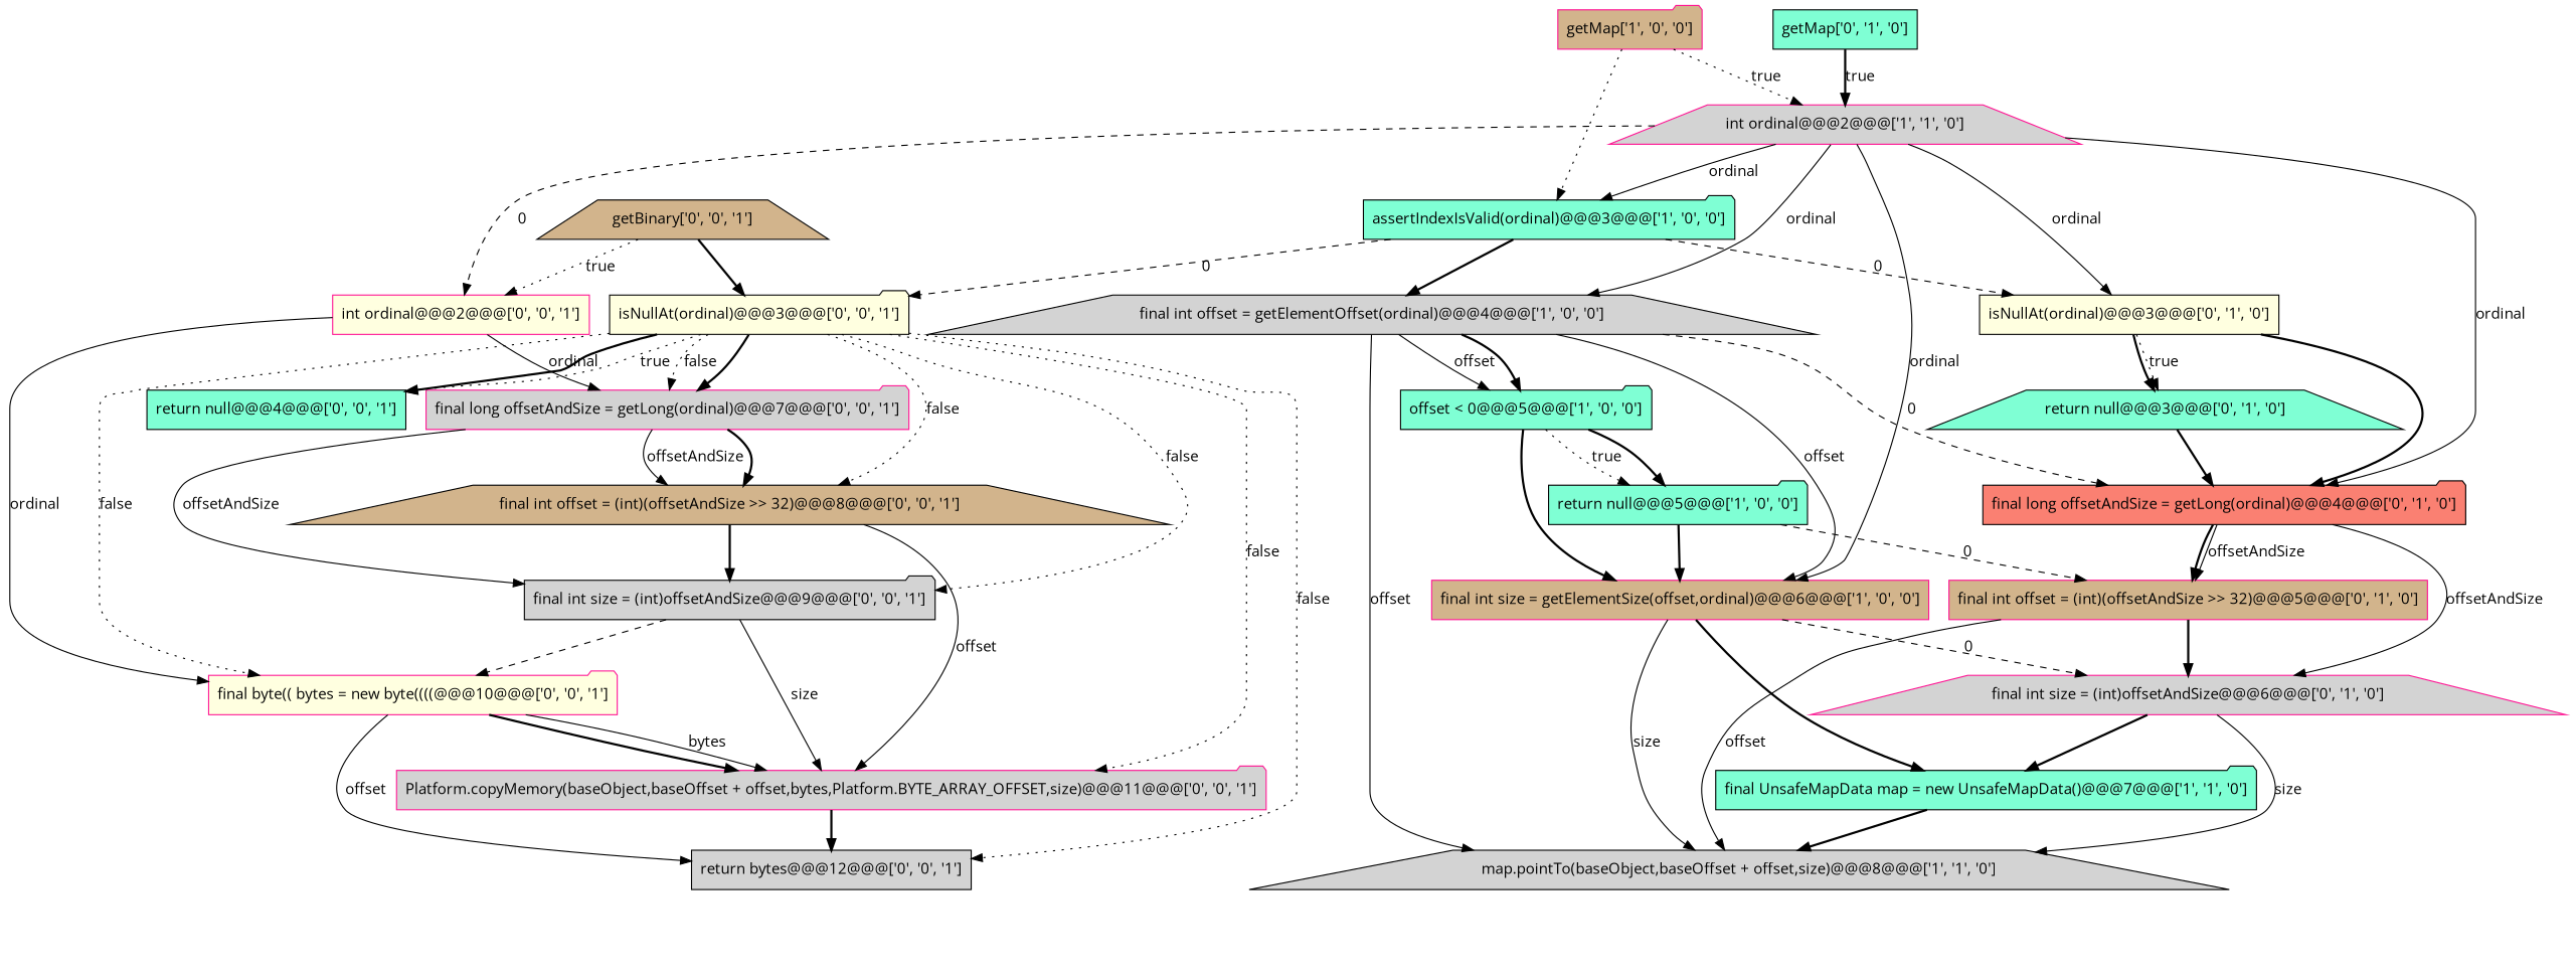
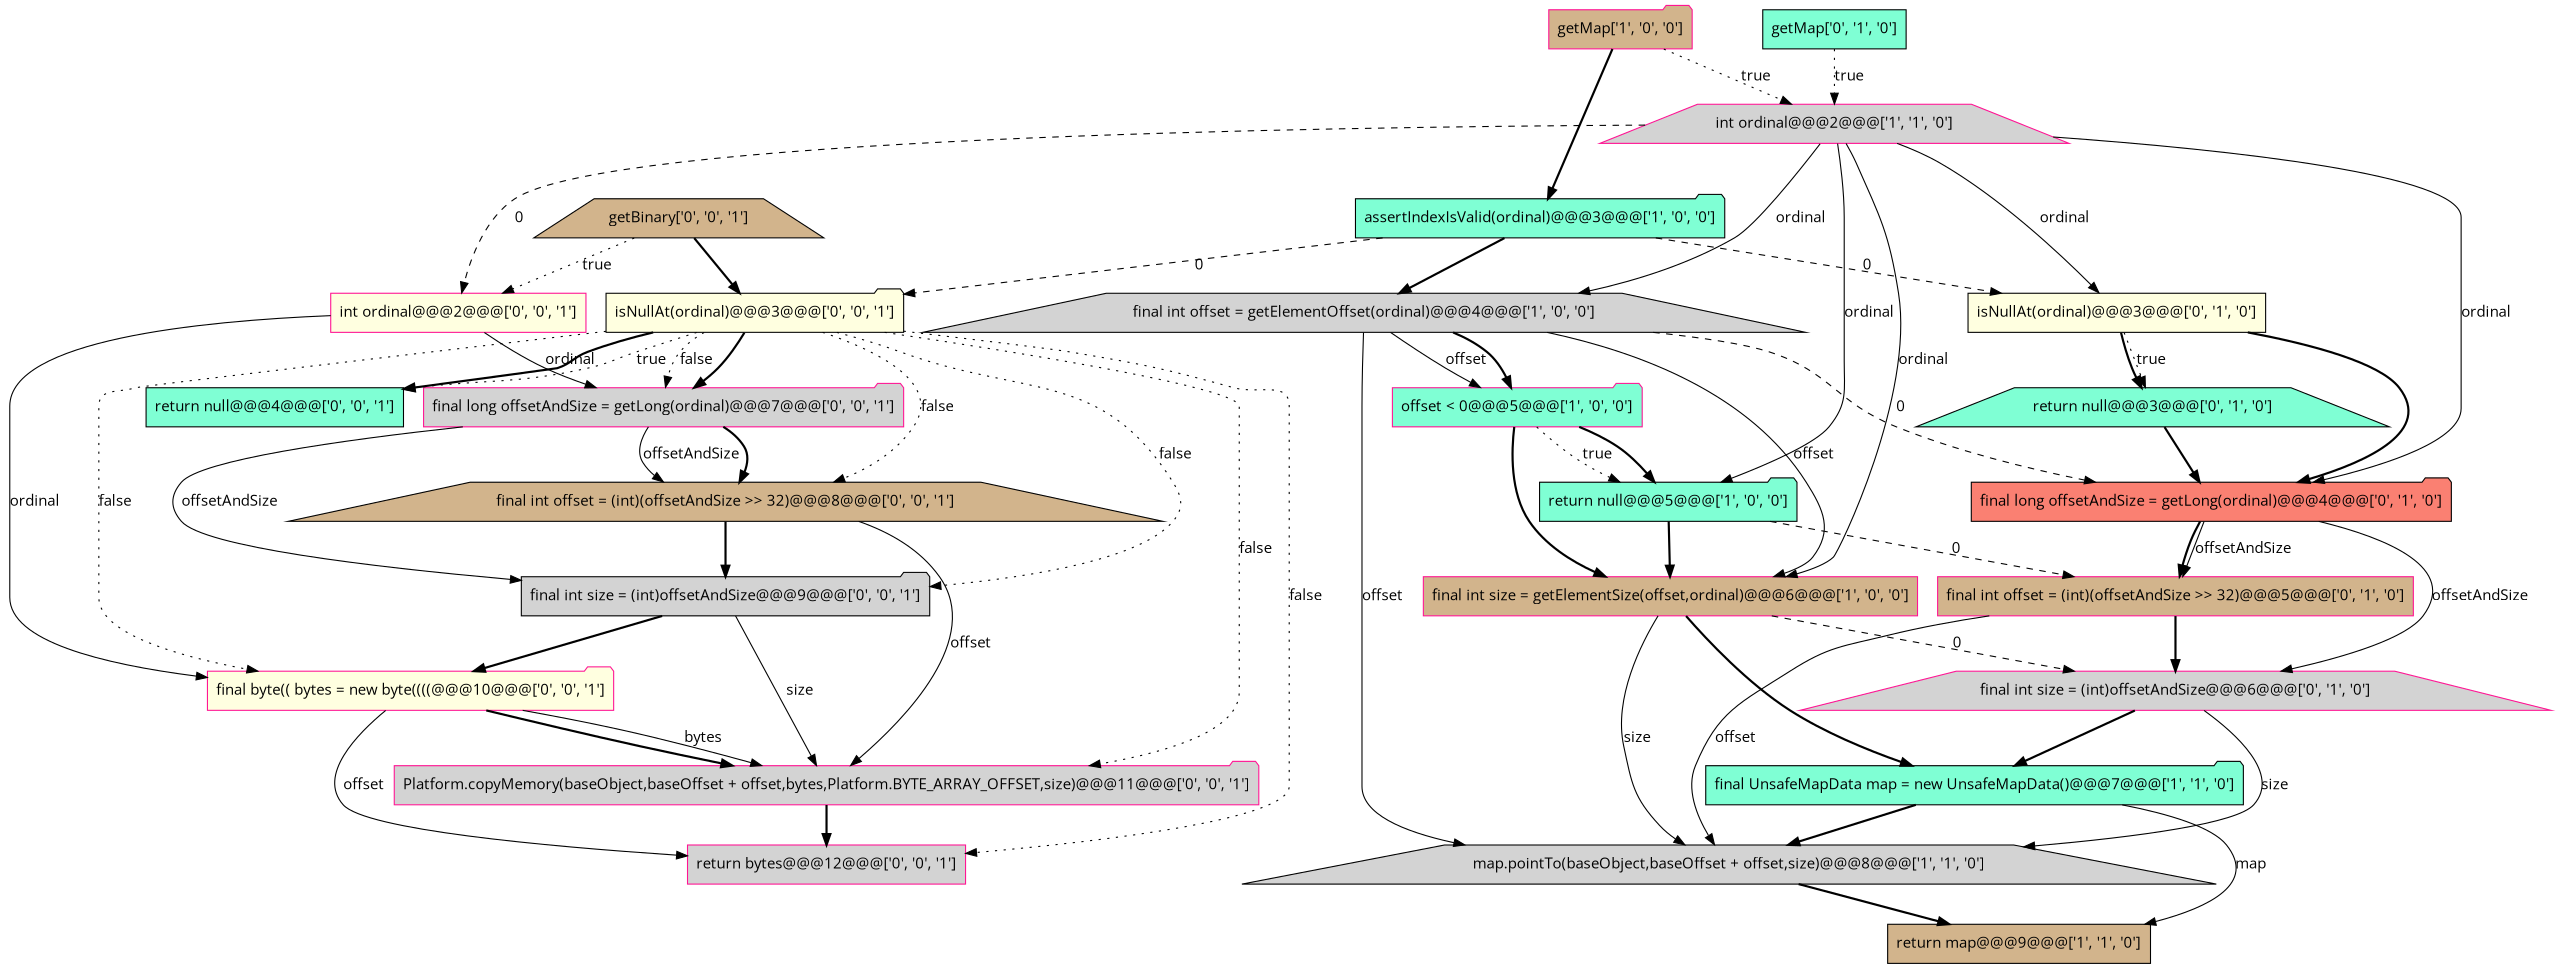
  digraph {
    fontname="Open Sans"
    node [color=black fillcolor=lightgrey fontname="Open Sans" shape=folder style=filled]
    edge [fontname="Open Sans" style=bold]
    n1 [color=deeppink label="int ordinal@@@2@@@['1', '1', '0']" shape=trapezium]
    n2 [fillcolor=salmon label="final long offsetAndSize = getLong(ordinal)@@@4@@@['0', '1', '0']"]
    n3 [fillcolor=aquamarine label="assertIndexIsValid(ordinal)@@@3@@@['1', '0', '0']"]
    n4 [fillcolor=lightyellow label="isNullAt(ordinal)@@@3@@@['0', '1', '0']" shape=box]
    n5 [color=deeppink fillcolor=tan label="final int size = getElementSize(offset,ordinal)@@@6@@@['1', '0', '0']" shape=box]
    n6 [label="final int offset = getElementOffset(ordinal)@@@4@@@['1', '0', '0']" shape=trapezium]
    n7 [color=deeppink fillcolor=lightyellow label="int ordinal@@@2@@@['0', '0', '1']" shape=box]
    n8 [color=deeppink fillcolor=tan label="final int offset = (int)(offsetAndSize >> 32)@@@5@@@['0', '1', '0']" shape=box]
    n9 [color=deeppink label="final int size = (int)offsetAndSize@@@6@@@['0', '1', '0']" shape=trapezium]
    n10 [fillcolor=lightyellow label="isNullAt(ordinal)@@@3@@@['0', '0', '1']"]
    n11 [fillcolor=aquamarine label="return null@@@3@@@['0', '1', '0']" shape=trapezium]
    n12 [fillcolor=aquamarine label="final UnsafeMapData map = new UnsafeMapData()@@@7@@@['1', '1', '0']"]
    n13 [label="map.pointTo(baseObject,baseOffset + offset,size)@@@8@@@['1', '1', '0']" shape=trapezium]
-   n14 [fillcolor=aquamarine label="offset < 0@@@5@@@['1', '0', '0']"]
+   n14 [color=deeppink fillcolor=aquamarine label="offset < 0@@@5@@@['1', '0', '0']"]
    n15 [color=deeppink fillcolor=lightyellow label="final byte(( bytes = new byte((((@@@10@@@['0', '0', '1']"]
    n16 [color=deeppink label="final long offsetAndSize = getLong(ordinal)@@@7@@@['0', '0', '1']"]
-   n17 [label="return bytes@@@12@@@['0', '0', '1']" shape=box]
+   n17 [color=deeppink label="return bytes@@@12@@@['0', '0', '1']" shape=box]
    n18 [color=deeppink label="Platform.copyMemory(baseObject,baseOffset + offset,bytes,Platform.BYTE_ARRAY_OFFSET,size)@@@11@@@['0', '0', '1']"]
    n19 [fillcolor=tan label="final int offset = (int)(offsetAndSize >> 32)@@@8@@@['0', '0', '1']" shape=trapezium]
    n20 [label="final int size = (int)offsetAndSize@@@9@@@['0', '0', '1']"]
+   n21 [fillcolor=tan label="return map@@@9@@@['1', '1', '0']" shape=box]
    n22 [fillcolor=aquamarine label="getMap['0', '1', '0']" shape=box]
    n23 [color=deeppink fillcolor=tan label="getMap['1', '0', '0']"]
    n24 [fillcolor=tan label="getBinary['0', '0', '1']" shape=trapezium]
    n25 [fillcolor=aquamarine label="return null@@@4@@@['0', '0', '1']" shape=box]
    n26 [fillcolor=aquamarine label="return null@@@5@@@['1', '0', '0']"]
    n1 -> n2 [label=ordinal style=solid]
-   n1 -> n3 [label=ordinal style=solid]
+   n1 -> n26 [label=ordinal style=solid]
    n1 -> n4 [label=ordinal style=solid]
    n1 -> n5 [label=ordinal style=solid]
    n1 -> n6 [label=ordinal style=solid]
    n1 -> n7 [label=0 style=dashed]
    n2 -> n8 [label=offsetAndSize style=solid]
    n2 -> n8
    n2 -> n9 [label=offsetAndSize style=solid]
    n3 -> n4 [label=0 style=dashed]
    n3 -> n6
    n3 -> n10 [label=0 style=dashed]
    n4 -> n2
    n4 -> n11
    n4 -> n11 [label=true style=dotted]
    n5 -> n9 [label=0 style=dashed]
    n5 -> n12
    n5 -> n13 [label=size style=solid]
    n6 -> n2 [label=0 style=dashed]
    n6 -> n5 [label=offset style=solid]
    n6 -> n13 [label=offset style=solid]
    n6 -> n14 [label=offset style=solid]
    n6 -> n14
    n7 -> n15 [label=ordinal style=solid]
    n7 -> n16 [label=ordinal style=solid]
    n8 -> n9
    n8 -> n13 [label=offset style=solid]
    n9 -> n12
    n9 -> n13 [label=size style=solid]
    n10 -> n15 [label=false style=dotted]
    n10 -> n16
    n10 -> n16 [label=false style=dotted]
    n10 -> n17 [label=false style=dotted]
    n10 -> n18 [label=false style=dotted]
    n10 -> n19 [label=false style=dotted]
    n10 -> n20 [label=false style=dotted]
    n10 -> n25 [label=true style=dotted]
    n10 -> n25
    n11 -> n2
    n12 -> n13
+   n12 -> n21 [label=map style=solid]
+   n13 -> n21
    n14 -> n5
    n14 -> n26
    n14 -> n26 [label=true style=dotted]
    n15 -> n17 [label=offset style=solid]
    n15 -> n18
    n15 -> n18 [label=bytes style=solid]
    n16 -> n19
    n16 -> n19 [label=offsetAndSize style=solid]
    n16 -> n20 [label=offsetAndSize style=solid]
    n18 -> n17
    n19 -> n18 [label=offset style=solid]
    n19 -> n20
-   n20 -> n15 [style=dashed]
+   n20 -> n15
    n20 -> n18 [label=size style=solid]
-   n22 -> n1 [label=true]
+   n22 -> n1 [label=true style=dotted]
    n23 -> n1 [label=true style=dotted]
-   n23 -> n3 [style=dotted]
+   n23 -> n3
    n24 -> n7 [label=true style=dotted]
    n24 -> n10
    n26 -> n5
    n26 -> n8 [label=0 style=dashed]
  }
